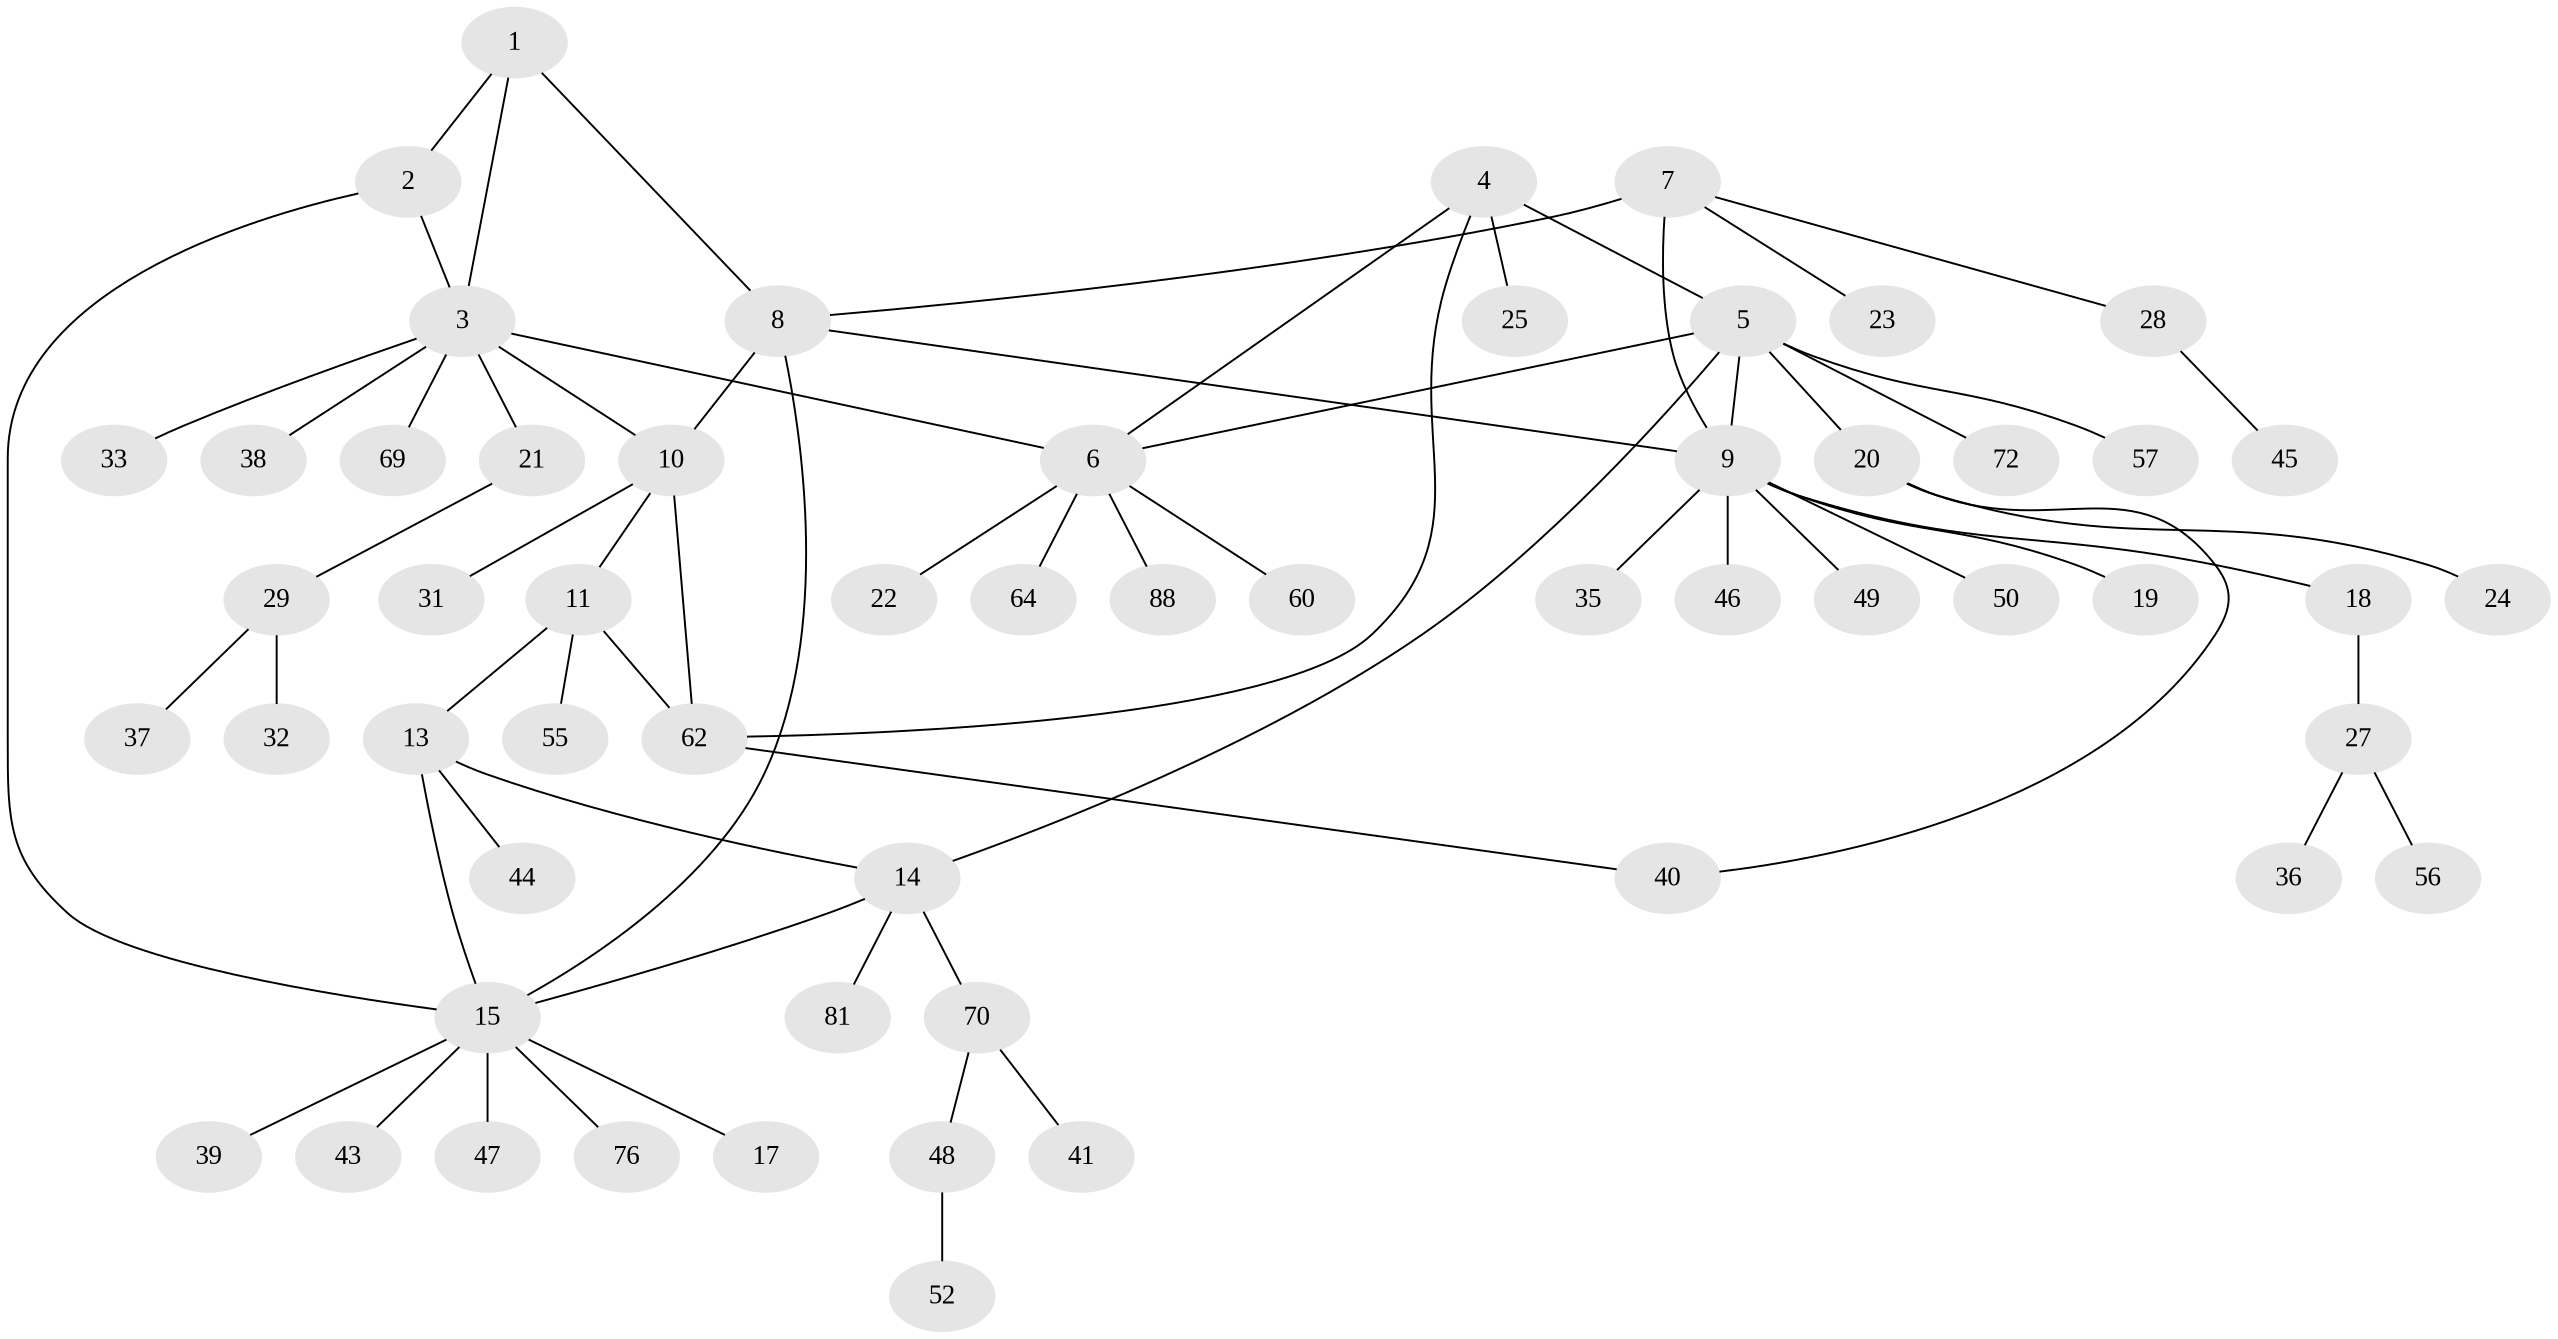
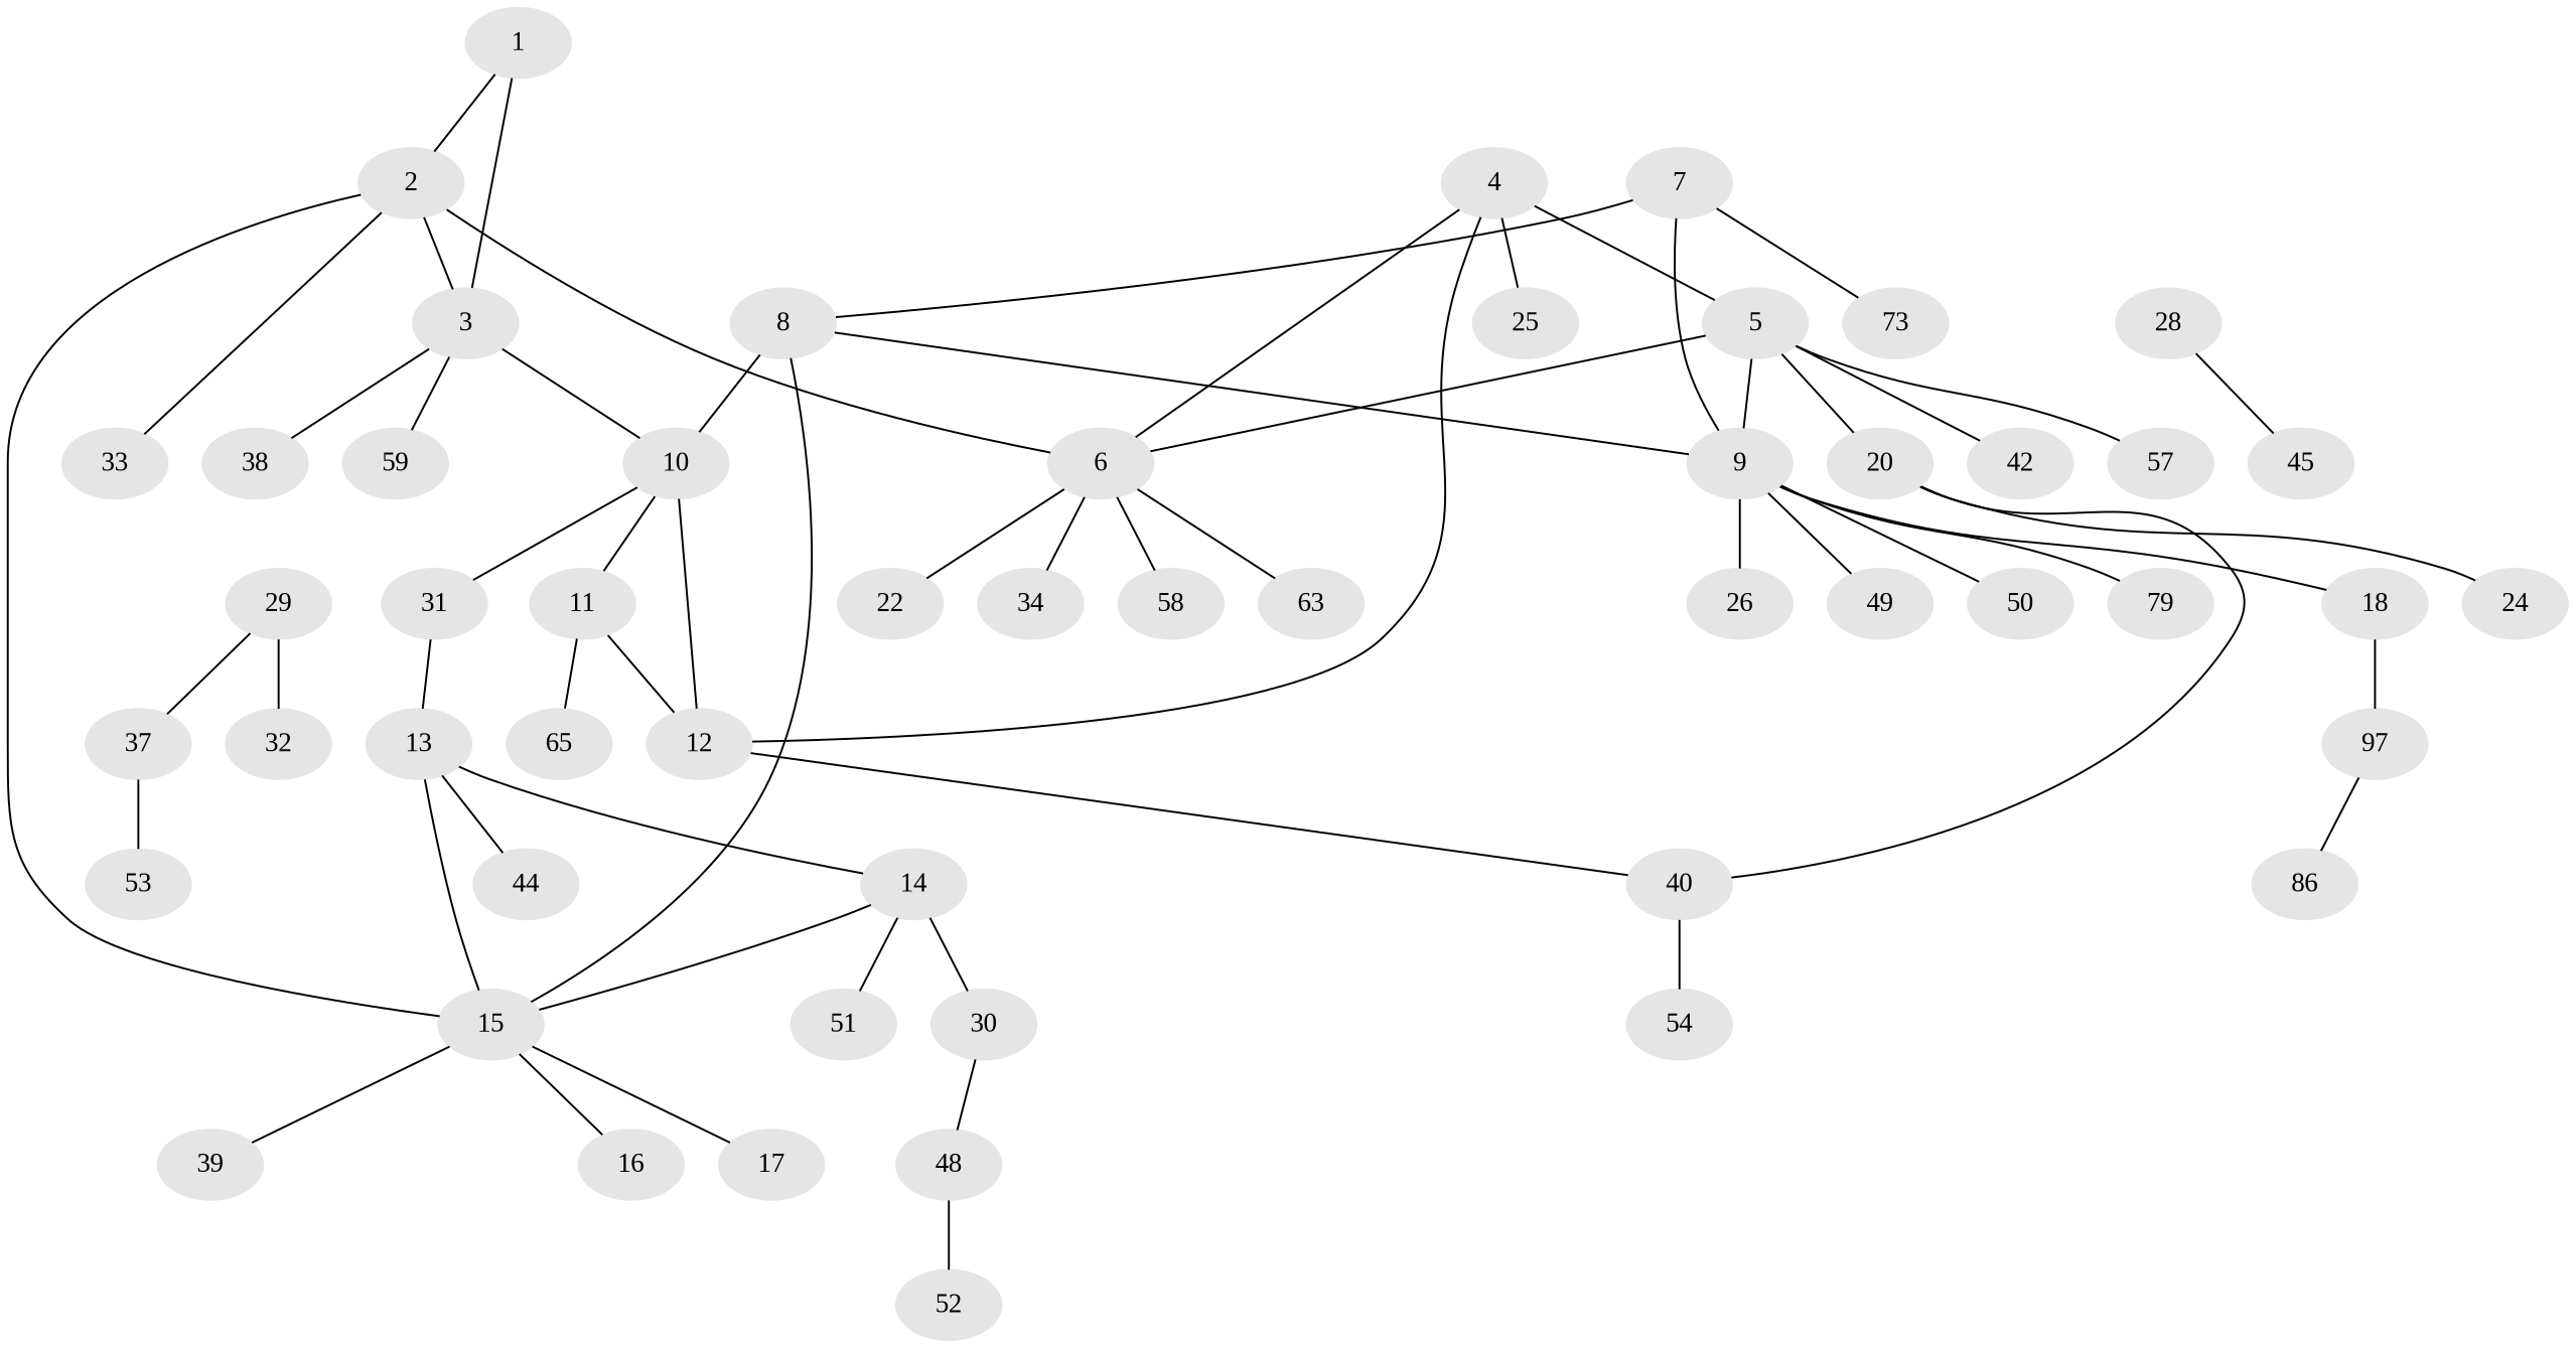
  graph {
    fontname="Liberation Serif"
    node [color=gray90 fontname="Liberation Serif" style=filled]
    edge [fontname="Liberation Serif"]
    1
    2
    3
    8
    15
    33
    6
    10
-   21
    38
-   59 [label=69]
+   59
    9
-   16 [label=76]
+   16
    17
    39
-   43
-   47
    22
-   34 [label=64]
-   58 [label=88]
-   60
-   12 [label=62]
+   34
+   58
+   60 [label=63]
+   12
    11
    31
    29
    4
    5
    25
    14
    20
-   42 [label=72]
+   42
    57
    40
    18
-   19
-   35
-   46
+   19 [label=79]
+   46 [label=26]
    49
    50
-   30 [label=70]
-   51 [label=81]
+   30
+   51
    24
    7
-   23
+   23 [label=73]
    28
    45
-   27
+   27 [label=97]
    13
-   55
+   55 [label=65]
    44
-   41
+   54
    48
-   36
-   56
+   36 [label=86]
    32
    37
+   53
    52
    1 -- 2
    1 -- 3
-   1 -- 8
    2 -- 3
    2 -- 15
-   3 -- 33
-   3 -- 6
+   2 -- 33
+   2 -- 6
    3 -- 10
-   3 -- 21
    3 -- 38
    3 -- 59
    8 -- 15
    8 -- 10
    8 -- 9
    15 -- 16
    15 -- 17
    15 -- 39
-   15 -- 43
-   15 -- 47
    6 -- 22
    6 -- 34
    6 -- 58
    6 -- 60
    10 -- 12
    10 -- 11
    10 -- 31
-   21 -- 29
    9 -- 18
    9 -- 19
-   9 -- 35
    9 -- 46
    9 -- 49
    9 -- 50
    12 -- 40
    11 -- 12
-   11 -- 13
+   31 -- 13
    11 -- 55
    29 -- 32
    29 -- 37
    4 -- 6
    4 -- 12
    4 -- 5
    4 -- 25
    5 -- 6
    5 -- 9
-   5 -- 14
    5 -- 20
    5 -- 42
    5 -- 57
    14 -- 15
    14 -- 30
    14 -- 51
    20 -- 40
    20 -- 24
+   40 -- 54
    18 -- 27
-   30 -- 41
    30 -- 48
    7 -- 8
    7 -- 9
    7 -- 23
-   7 -- 28
    28 -- 45
    27 -- 36
-   27 -- 56
    13 -- 15
    13 -- 14
    13 -- 44
    48 -- 52
+   37 -- 53
  }
